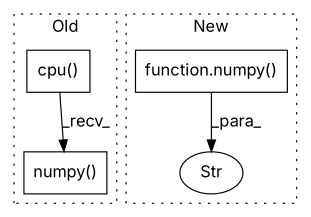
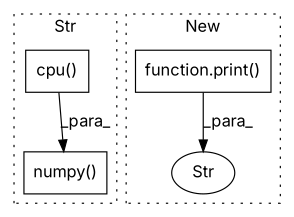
  digraph {
    fontname=Inter
    node [a=75 fontname=Inter s=3573 shape=box]
    edge [fontname=Inter]
    n1 [l=25 label="numpy()"]
    n2 [l=17 label="cpu()"]
-   n3 [l="6,1" label="function.numpy()" s="2562,2596"]
+   n3 [l="6,1" label="function.print()" s="2562,2596"]
    n4 [a=66 l=20 label=Str s=2568 shape=ellipse]
    subgraph cluster_1 {
-     label=Old
+     label=Str
      style=dotted
      n1
      n2
    }
    subgraph cluster_2 {
      label=New
      style=dotted
      n3
      n4
    }
-   n2 -> n1 [label=_recv_]
+   n2 -> n1 [label=_para_]
    n3 -> n4 [label=_para_]
  }
